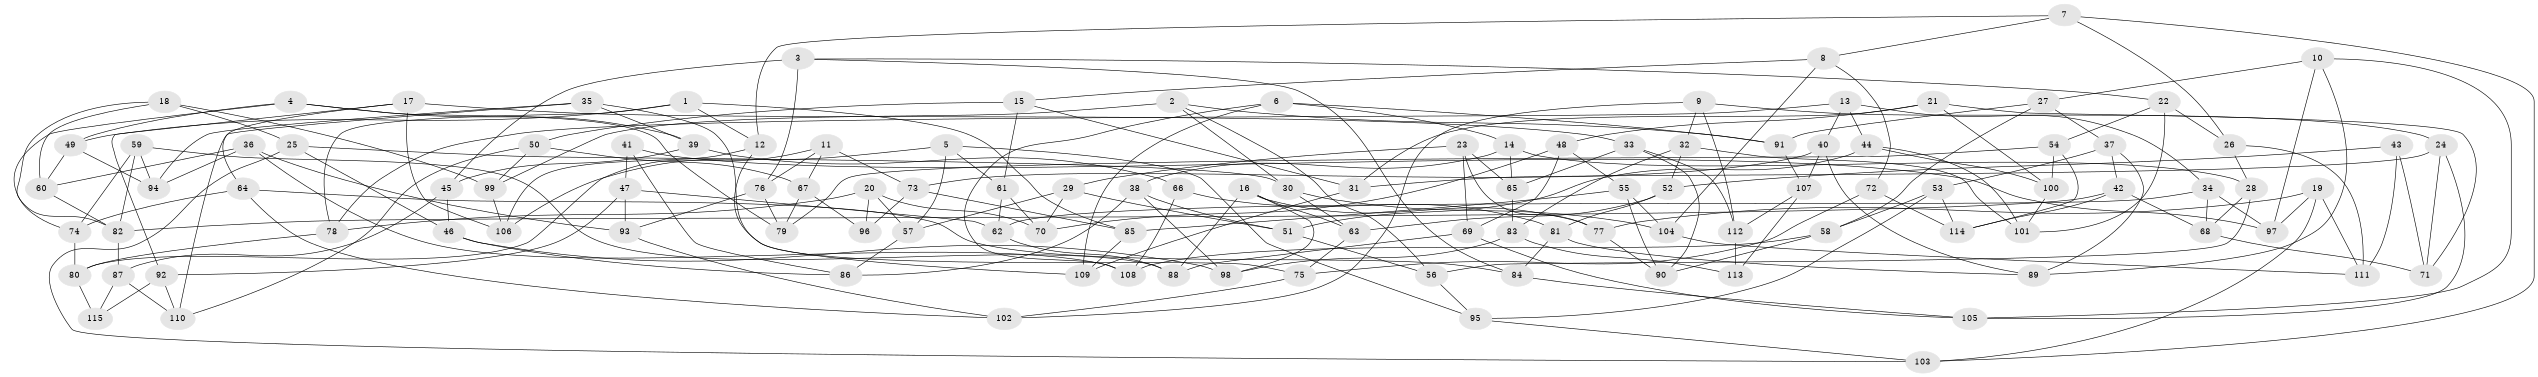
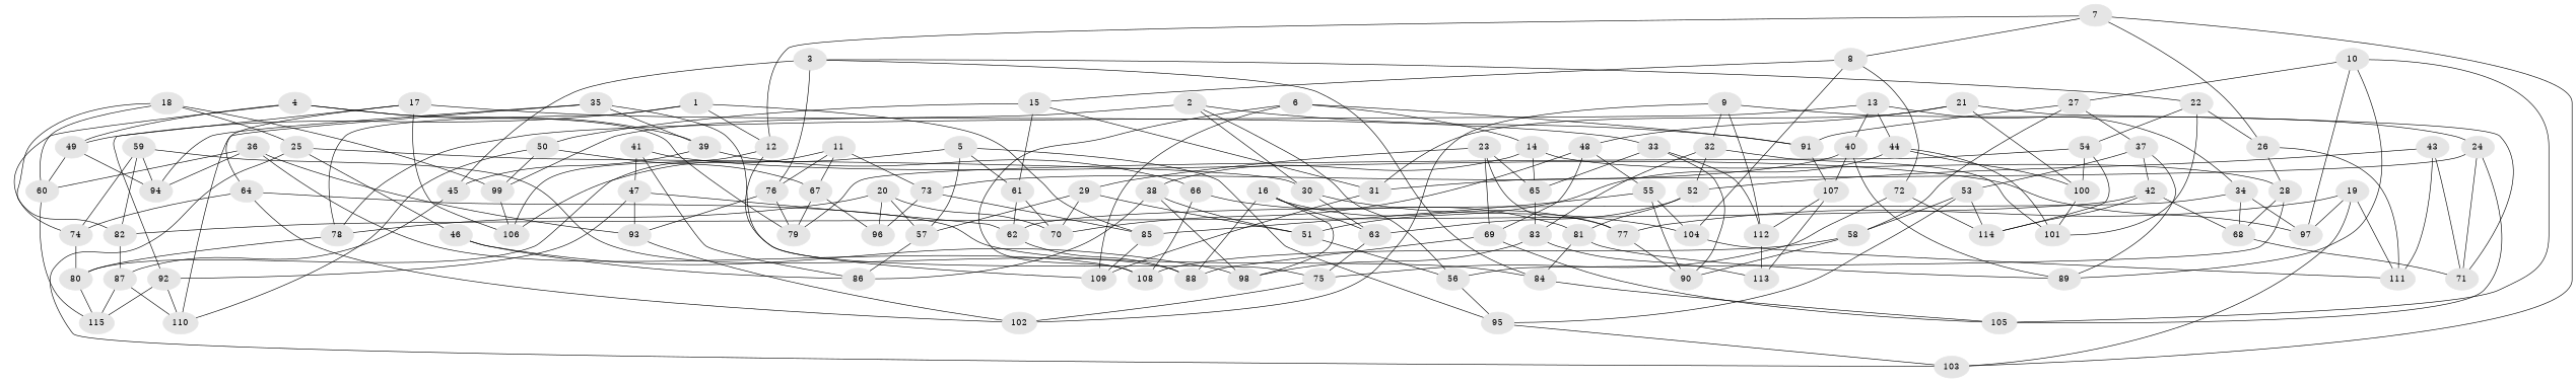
  graph {
    node [color=gray90 style=filled]
    1
    12
    49
    78
    85
    106
    109
    60
    94
    80
    2
    30
    56
    91
    99
    104
    63
    95
    107
    3
    22
    45
    76
    84
    26
    54
    101
    46
    87
    79
    93
    105
    4
    39
    74
    66
    5
    57
    61
    86
    70
    62
    103
    6
    14
    108
    28
    38
    65
    7
    8
    15
    72
    111
    31
    50
    75
    114
    9
    24
    32
    102
    112
    71
    52
    83
    113
    10
    27
    89
    97
    37
    58
    11
    67
    73
    96
    115
    13
    34
    40
    44
    68
    100
    51
    98
    110
    16
    77
    88
    90
    17
    33
    64
    92
    18
    25
    82
    19
    20
    21
    48
    69
    55
    23
    29
    42
    53
    81
    35
    36
    41
    47
    43
    59
    1 -- 12
    1 -- 49
    1 -- 78
    1 -- 85
    12 -- 106
    12 -- 109
    49 -- 60
    49 -- 94
    78 -- 80
    85 -- 109
-   60 -- 82
+   60 -- 115
    80 -- 115
    2 -- 30
    2 -- 56
    2 -- 91
    2 -- 99
    30 -- 104
    30 -- 63
    56 -- 95
    91 -- 107
    99 -- 106
    104 -- 111
    63 -- 75
    95 -- 103
    107 -- 112
    107 -- 113
    3 -- 22
    3 -- 45
    3 -- 76
    3 -- 84
    22 -- 26
    22 -- 54
    22 -- 101
-   45 -- 46
    45 -- 87
    76 -- 79
    76 -- 93
    84 -- 105
    26 -- 28
    26 -- 111
    54 -- 79
    54 -- 114
    54 -- 100
    46 -- 86
    46 -- 98
    87 -- 115
    87 -- 110
    93 -- 102
    4 -- 49
    4 -- 79
    4 -- 39
    4 -- 74
    39 -- 45
    39 -- 66
    74 -- 80
    66 -- 108
    66 -- 81
    5 -- 106
    5 -- 95
    5 -- 57
    5 -- 61
    57 -- 86
    61 -- 70
    61 -- 62
    62 -- 88
    6 -- 109
    6 -- 91
    6 -- 14
    6 -- 108
    14 -- 28
    14 -- 38
    14 -- 65
    28 -- 56
    28 -- 68
    38 -- 86
    38 -- 51
    38 -- 98
    65 -- 83
    7 -- 12
    7 -- 26
    7 -- 103
    7 -- 8
    8 -- 104
    8 -- 15
    8 -- 72
    15 -- 61
    15 -- 31
    15 -- 50
    72 -- 75
    72 -- 114
    31 -- 109
    50 -- 99
    50 -- 67
    50 -- 110
    75 -- 102
    9 -- 24
    9 -- 32
    9 -- 102
    9 -- 112
    24 -- 105
    24 -- 31
    24 -- 71
    32 -- 101
    32 -- 52
    32 -- 83
    112 -- 113
    52 -- 63
    52 -- 81
    83 -- 113
    83 -- 98
    10 -- 105
    10 -- 27
    10 -- 89
    10 -- 97
    27 -- 91
    27 -- 37
    27 -- 58
    37 -- 89
    37 -- 42
    37 -- 53
    58 -- 108
    58 -- 90
    11 -- 80
    11 -- 76
    11 -- 67
    11 -- 73
    67 -- 79
    67 -- 96
    73 -- 85
    73 -- 96
    13 -- 78
    13 -- 34
    13 -- 40
    13 -- 44
    34 -- 62
    34 -- 97
    34 -- 68
    40 -- 107
    40 -- 89
    40 -- 73
    44 -- 101
    44 -- 100
    44 -- 51
    68 -- 71
    100 -- 101
    51 -- 56
    16 -- 63
    16 -- 98
    16 -- 77
    16 -- 88
    77 -- 90
    17 -- 106
    17 -- 33
    17 -- 64
    17 -- 92
    33 -- 65
    33 -- 112
    33 -- 90
    64 -- 84
    64 -- 74
    64 -- 102
    92 -- 115
    92 -- 110
    18 -- 60
    18 -- 99
    18 -- 25
    18 -- 82
    25 -- 30
    25 -- 46
    25 -- 103
    82 -- 87
    19 -- 103
    19 -- 111
    19 -- 97
    19 -- 77
    20 -- 78
    20 -- 57
    20 -- 70
    20 -- 96
    21 -- 31
    21 -- 71
    21 -- 100
    21 -- 48
    48 -- 70
    48 -- 69
    48 -- 55
    69 -- 105
    69 -- 88
    55 -- 85
    55 -- 104
    55 -- 90
    23 -- 65
    23 -- 77
    23 -- 69
    23 -- 29
    29 -- 57
    29 -- 70
    29 -- 51
    42 -- 114
    42 -- 68
    42 -- 82
    53 -- 95
    53 -- 114
    53 -- 58
    81 -- 84
    81 -- 89
    35 -- 94
    35 -- 39
    35 -- 75
    35 -- 110
    36 -- 60
    36 -- 94
    36 -- 93
    36 -- 108
    41 -- 86
    41 -- 97
    41 -- 47
    47 -- 93
    47 -- 62
    47 -- 92
    43 -- 111
    43 -- 71
    43 -- 52
    59 -- 94
    59 -- 74
    59 -- 88
    59 -- 82
  }
